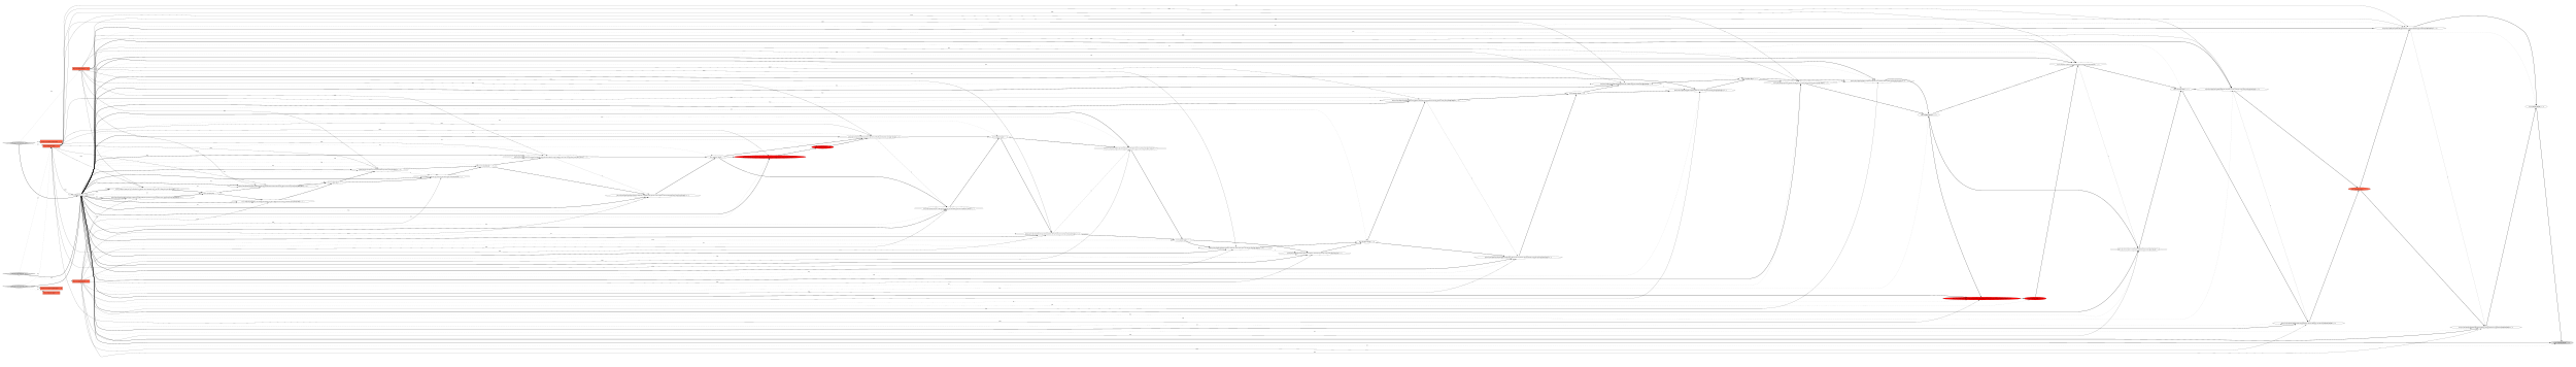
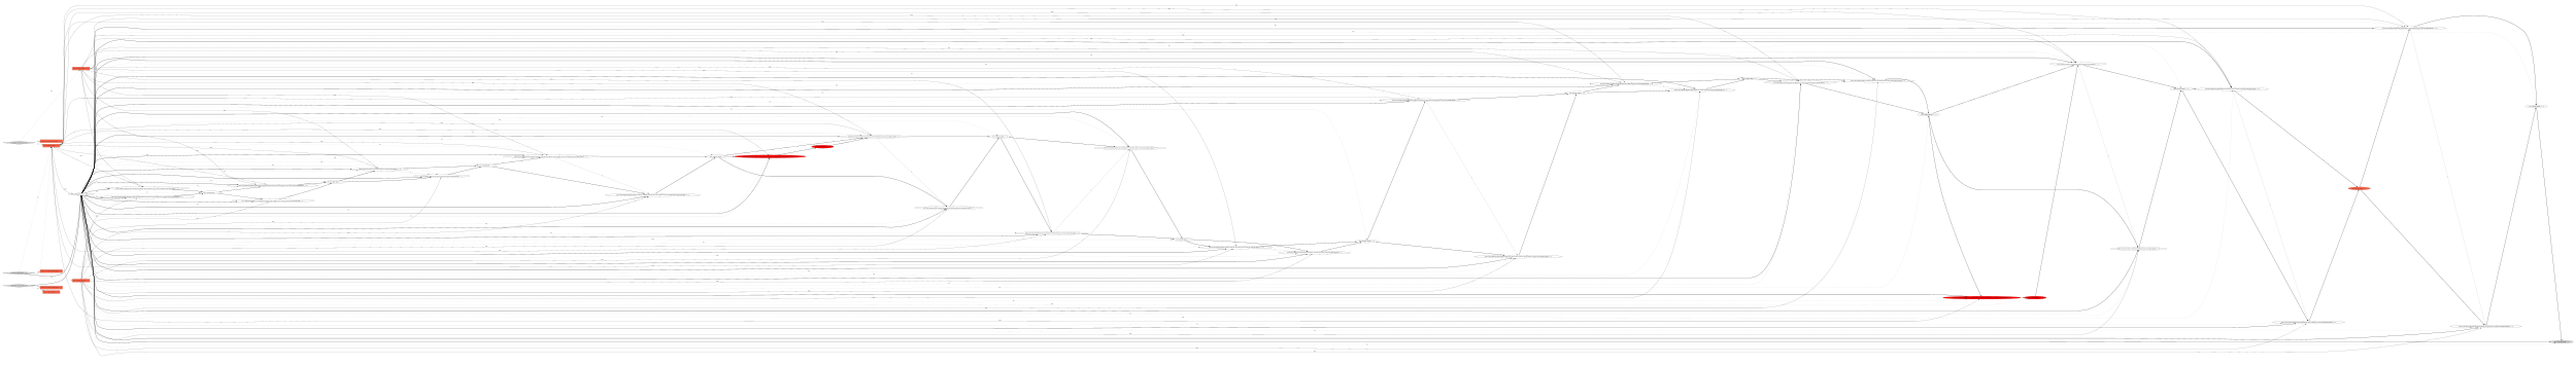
  digraph {
    fontname="Roboto Condensed"
    rankdir=LR
    node [fillcolor=white fontname="Roboto Condensed" shape=ellipse style=filled]
    edge [fontname="Roboto Condensed" style=bold]
    n1 [label="return true@@@5@@@['1', '1', '1']"]
    n2 [label="((MQ2Component)component).setConfiguration((org.apache.camel.component.aws2.mq.MQ2Configuration)value)@@@6@@@['0', '0', '1']"]
    n3 [label="getOrCreateConfiguration((IAM2Component)component).setIamClient((software.amazon.awssdk.services.iam.IamClient)value)@@@6@@@['1', '1', '0']"]
    n4 [label="return true@@@7@@@['1', '1', '1']"]
    n5 [fillcolor=tomato label="return true@@@27@@@['1', '1', '1']"]
    n6 [label="getOrCreateConfiguration((MQ2Component)component).setSecretKey((java.lang.String)value)@@@28@@@['0', '0', '1']"]
    n7 [label="getOrCreateConfiguration((IAM2Component)component).setSecretKey((java.lang.String)value)@@@32@@@['1', '1', '0']"]
    n8 [label="return true@@@29@@@['1', '1', '1']"]
    n9 [label="((IAM2Component)component).setConfiguration((org.apache.camel.component.aws2.iam.IAM2Configuration)value)@@@4@@@['1', '1', '0']"]
    n10 [label="getOrCreateConfiguration((IAM2Component)component).setOperation((org.apache.camel.component.aws2.iam.IAM2Operations)value)@@@10@@@['1', '1', '0']"]
    n11 [label="return true@@@11@@@['1', '1', '1']"]
    n12 [label="getOrCreateConfiguration((MQ2Component)component).setOperation((org.apache.camel.component.aws2.mq.MQ2Operations)value)@@@10@@@['0', '0', '1']"]
    n13 [fillcolor=red label="getOrCreateConfiguration((IAM2Component)component).setOverrideEndpoint((boolean)value)@@@12@@@['0', '1', '0']"]
    n14 [label="getOrCreateConfiguration((MQ2Component)component).setPojoRequest((boolean)value)@@@12@@@['0', '0', '1']"]
    n15 [label="getOrCreateConfiguration((IAM2Component)component).setPojoRequest((boolean)value)@@@14@@@['1', '1', '0']"]
    n16 [label="((IAM2Component)component).setLazyStartProducer((boolean)value)@@@8@@@['1', '1', '0']"]
    n17 [label="((MQ2Component)component).setLazyStartProducer((boolean)value)@@@8@@@['0', '0', '1']"]
    n18 [label="getOrCreateConfiguration((MQ2Component)component).setAmazonMqClient((software.amazon.awssdk.services.mq.MqClient)value)@@@4@@@['0', '0', '1']"]
    n19 [label="getOrCreateConfiguration((IAM2Component)component).setRegion((java.lang.String)value)@@@22@@@['1', '1', '0']"]
    n20 [label="getOrCreateConfiguration((MQ2Component)component).setRegion((java.lang.String)value)@@@20@@@['0', '0', '1']"]
    n21 [label="return true@@@21@@@['1', '1', '1']"]
    n22 [label="getOrCreateConfiguration((MQ2Component)component).setTrustAllCertificates((boolean)value)@@@22@@@['0', '0', '1']"]
    n23 [label="getOrCreateConfiguration((IAM2Component)component).setTrustAllCertificates((boolean)value)@@@24@@@['1', '1', '0']"]
    n24 [label="return true@@@17@@@['1', '1', '1']"]
    n25 [label="getOrCreateConfiguration((IAM2Component)component).setProxyProtocol((software.amazon.awssdk.core.Protocol)value)@@@20@@@['1', '1', '0']"]
    n26 [label="getOrCreateConfiguration((MQ2Component)component).setProxyProtocol((software.amazon.awssdk.core.Protocol)value)@@@18@@@['0', '0', '1']"]
    n27 [label="return true@@@19@@@['1', '1', '1']"]
    n28 [label="((IAM2Component)component).setAutowiredEnabled((boolean)value)@@@28@@@['1', '1', '0']"]
    n29 [label="return true@@@25@@@['1', '1', '1']"]
    n30 [label="((MQ2Component)component).setAutowiredEnabled((boolean)value)@@@24@@@['0', '0', '1']"]
    n31 [label="getOrCreateConfiguration((IAM2Component)component).setAccessKey((java.lang.String)value)@@@30@@@['1', '1', '0']"]
    n32 [label="getOrCreateConfiguration((MQ2Component)component).setAccessKey((java.lang.String)value)@@@26@@@['0', '0', '1']"]
    n33 [fillcolor=red label="return true@@@13@@@['0', '1', '0']"]
    n34 [label="return true@@@9@@@['1', '1', '1']"]
    n35 [fillcolor=tomato label="Component component@@@2@@@['0', '1', '0']" shape=box]
    n36 [fillcolor=red label="return true@@@27@@@['0', '1', '0']"]
    n37 [label="return true@@@15@@@['1', '1', '1']"]
    n38 [label="getOrCreateConfiguration((MQ2Component)component).setProxyPort((java.lang.Integer)value)@@@16@@@['0', '0', '1']"]
    n39 [label="getOrCreateConfiguration((IAM2Component)component).setProxyPort((java.lang.Integer)value)@@@18@@@['1', '1', '0']"]
    n40 [label="return true@@@23@@@['1', '1', '1']"]
    n41 [fillcolor=red label="getOrCreateConfiguration((IAM2Component)component).setUriEndpointOverride((java.lang.String)value)@@@26@@@['0', '1', '0']"]
    n42 [fillcolor=lightgray label="setPropertyOnComponent['0', '0', '1']" shape=diamond]
    n43 [fillcolor=tomato label="Object value@@@2@@@['0', '0', '1']" shape=box]
    n44 [fillcolor=tomato label="String name@@@2@@@['1', '1', '1']" shape=box]
    n45 [label="name@@@3@@@['1', '1', '1']" shape=diamond]
+   n46 [fillcolor=tomato label="Component component@@@2@@@['0', '0', '1']" shape=box]
    n47 [label="getOrCreateConfiguration((MQ2Component)component).setProxyHost((java.lang.String)value)@@@14@@@['0', '0', '1']"]
    n48 [label="getOrCreateConfiguration((IAM2Component)component).setProxyHost((java.lang.String)value)@@@16@@@['1', '1', '0']"]
    n49 [label="return true@@@13@@@['1', '1', '1']"]
    n50 [fillcolor=lightgray label="return false@@@30@@@['1', '1', '1']"]
    n51 [fillcolor=tomato label="Component component@@@2@@@['1', '0', '0']" shape=box]
    n52 [fillcolor=lightgray label="setPropertyOnComponent['0', '1', '0']" shape=diamond]
    n53 [fillcolor=tomato label="String name@@@2@@@['0', '1', '0']" shape=box]
    n54 [fillcolor=tomato label="Object value@@@2@@@['1', '0', '0']" shape=box]
    n55 [fillcolor=lightgray label="setPropertyOnComponent['1', '0', '0']" shape=diamond]
    n1 -> n2
    n1 -> n3
    n2 -> n4
    n3 -> n4
    n4 -> n16
    n4 -> n17
    n5 -> n6
    n5 -> n7
    n6 -> n8
    n7 -> n6 [label=0 style=dashed]
    n7 -> n8
    n8 -> n50
    n9 -> n1
    n10 -> n11
    n10 -> n12 [label=0 style=dashed]
    n11 -> n13
    n11 -> n14
    n11 -> n15
    n12 -> n11
    n13 -> n33
    n14 -> n49
    n15 -> n14 [label=0 style=dashed]
    n15 -> n49
    n16 -> n17 [label=0 style=dashed]
    n16 -> n34
    n17 -> n34
    n18 -> n1
    n19 -> n20 [label=0 style=dashed]
    n19 -> n21
    n20 -> n21
    n21 -> n22
    n21 -> n23
    n22 -> n40
    n23 -> n22 [label=0 style=dashed]
    n23 -> n40
    n24 -> n25
    n24 -> n26
    n25 -> n26 [label=0 style=dashed]
    n25 -> n27
    n26 -> n27
    n27 -> n19
    n27 -> n20
    n28 -> n29
    n28 -> n30 [label=0 style=dashed]
    n29 -> n31
    n29 -> n32
    n30 -> n29
    n31 -> n5
    n31 -> n32 [label=0 style=dashed]
    n32 -> n5
    n33 -> n15
    n34 -> n10
    n34 -> n12
    n36 -> n28
    n37 -> n38
    n37 -> n39
    n38 -> n24
    n39 -> n24
    n39 -> n38 [label=0 style=dashed]
    n40 -> n28
    n40 -> n30
    n40 -> n41
    n41 -> n36
    n42 -> n43 [label=true style=dotted]
    n42 -> n44 [label=true style=dotted]
    n42 -> n45
+   n42 -> n46 [label=true style=dotted]
    n43 -> n2 [label=value style=solid]
    n43 -> n6 [label=value style=solid]
    n43 -> n12 [label=value style=solid]
    n43 -> n14 [label=value style=solid]
    n43 -> n17 [label=value style=solid]
    n43 -> n18 [label=value style=solid]
    n43 -> n20 [label=value style=solid]
    n43 -> n22 [label=value style=solid]
    n43 -> n26 [label=value style=solid]
    n43 -> n30 [label=value style=solid]
    n43 -> n32 [label=value style=solid]
    n43 -> n38 [label=value style=solid]
    n43 -> n47 [label=value style=solid]
    n44 -> n3 [label=value style=solid]
    n44 -> n7 [label=value style=solid]
    n44 -> n9 [label=value style=solid]
    n44 -> n10 [label=value style=solid]
    n44 -> n13 [label=value style=solid]
    n44 -> n15 [label=value style=solid]
    n44 -> n16 [label=value style=solid]
    n44 -> n19 [label=value style=solid]
    n44 -> n23 [label=value style=solid]
    n44 -> n25 [label=value style=solid]
    n44 -> n28 [label=value style=solid]
    n44 -> n31 [label=value style=solid]
    n44 -> n39 [label=value style=solid]
    n44 -> n41 [label=value style=solid]
    n44 -> n45 [label=name style=solid]
    n44 -> n48 [label=value style=solid]
    n45 -> n1 [label=true style=dotted]
    n45 -> n2
    n45 -> n2 [label=true style=dotted]
    n45 -> n3 [label=true style=dotted]
    n45 -> n3
    n45 -> n4 [label=true style=dotted]
    n45 -> n6 [label=true style=dotted]
    n45 -> n6
    n45 -> n7 [label=true style=dotted]
    n45 -> n7
    n45 -> n8 [label=true style=dotted]
    n45 -> n9 [label=true style=dotted]
    n45 -> n9
    n45 -> n10 [label=true style=dotted]
    n45 -> n10
    n45 -> n11 [label=true style=dotted]
    n45 -> n12
    n45 -> n12 [label=true style=dotted]
    n45 -> n13
    n45 -> n13 [label=true style=dotted]
    n45 -> n14 [label=true style=dotted]
    n45 -> n14
    n45 -> n15 [label=true style=dotted]
    n45 -> n15
    n45 -> n16 [label=true style=dotted]
    n45 -> n16
    n45 -> n17
    n45 -> n17 [label=true style=dotted]
    n45 -> n18 [label=true style=dotted]
    n45 -> n18
    n45 -> n19
    n45 -> n19 [label=true style=dotted]
    n45 -> n20 [label=true style=dotted]
    n45 -> n20
    n45 -> n21 [label=true style=dotted]
    n45 -> n22 [label=true style=dotted]
    n45 -> n22
    n45 -> n23 [label=true style=dotted]
    n45 -> n23
    n45 -> n24 [label=true style=dotted]
    n45 -> n25
    n45 -> n25 [label=true style=dotted]
    n45 -> n26 [label=true style=dotted]
    n45 -> n26
    n45 -> n27 [label=true style=dotted]
    n45 -> n28
    n45 -> n28 [label=true style=dotted]
    n45 -> n29 [label=true style=dotted]
    n45 -> n30
    n45 -> n30 [label=true style=dotted]
    n45 -> n31
    n45 -> n31 [label=true style=dotted]
    n45 -> n32 [label=true style=dotted]
    n45 -> n32
    n45 -> n33 [label=true style=dotted]
    n45 -> n34 [label=true style=dotted]
    n45 -> n36 [label=true style=dotted]
    n45 -> n37 [label=value style=dotted]
    n45 -> n38 [label=true style=dotted]
    n45 -> n38
    n45 -> n39
    n45 -> n39 [label=true style=dotted]
    n45 -> n40 [label=true style=dotted]
    n45 -> n41 [label=true style=dotted]
    n45 -> n41
    n45 -> n47 [label=true style=dotted]
    n45 -> n47
    n45 -> n48
    n45 -> n48 [label=true style=dotted]
    n45 -> n49 [label=true style=dotted]
    n45 -> n50
    n45 -> n50 [label=true style=dotted]
    n47 -> n37
    n48 -> n37
    n48 -> n47 [label=0 style=dashed]
    n49 -> n47
    n49 -> n48
    n52 -> n35 [label=true style=dotted]
    n52 -> n44 [label=true style=dotted]
    n52 -> n45
    n52 -> n53 [label=true style=dotted]
    n54 -> n3 [label=value style=solid]
    n54 -> n7 [label=value style=solid]
    n54 -> n9 [label=value style=solid]
    n54 -> n10 [label=value style=solid]
    n54 -> n15 [label=value style=solid]
    n54 -> n16 [label=value style=solid]
    n54 -> n19 [label=value style=solid]
    n54 -> n23 [label=value style=solid]
    n54 -> n25 [label=value style=solid]
    n54 -> n28 [label=value style=solid]
    n54 -> n31 [label=value style=solid]
    n54 -> n39 [label=value style=solid]
    n54 -> n48 [label=value style=solid]
    n55 -> n44 [label=true style=dotted]
-   n55 -> n45
    n55 -> n51 [label=true style=dotted]
    n55 -> n54 [label=true style=dotted]
  }
